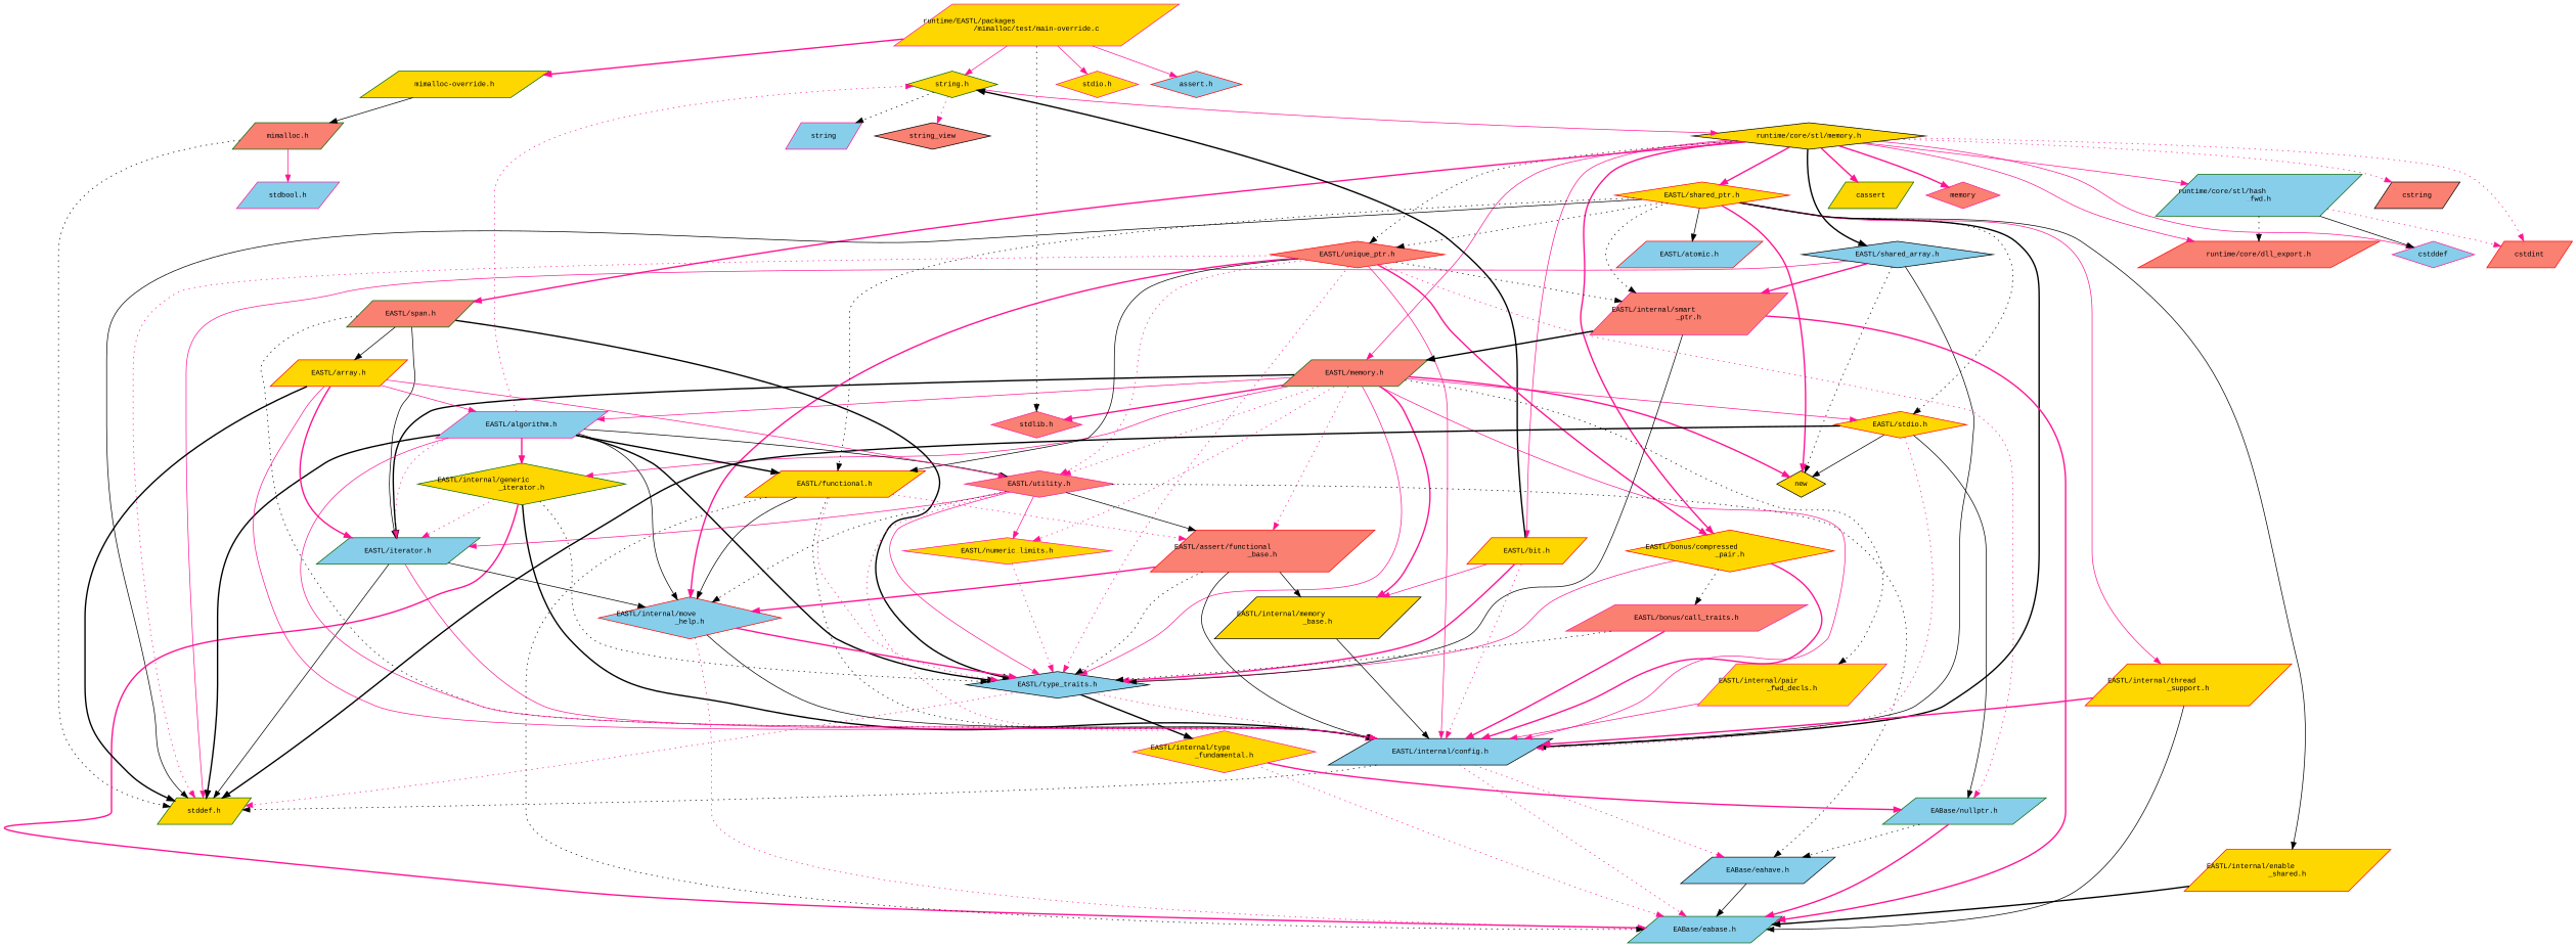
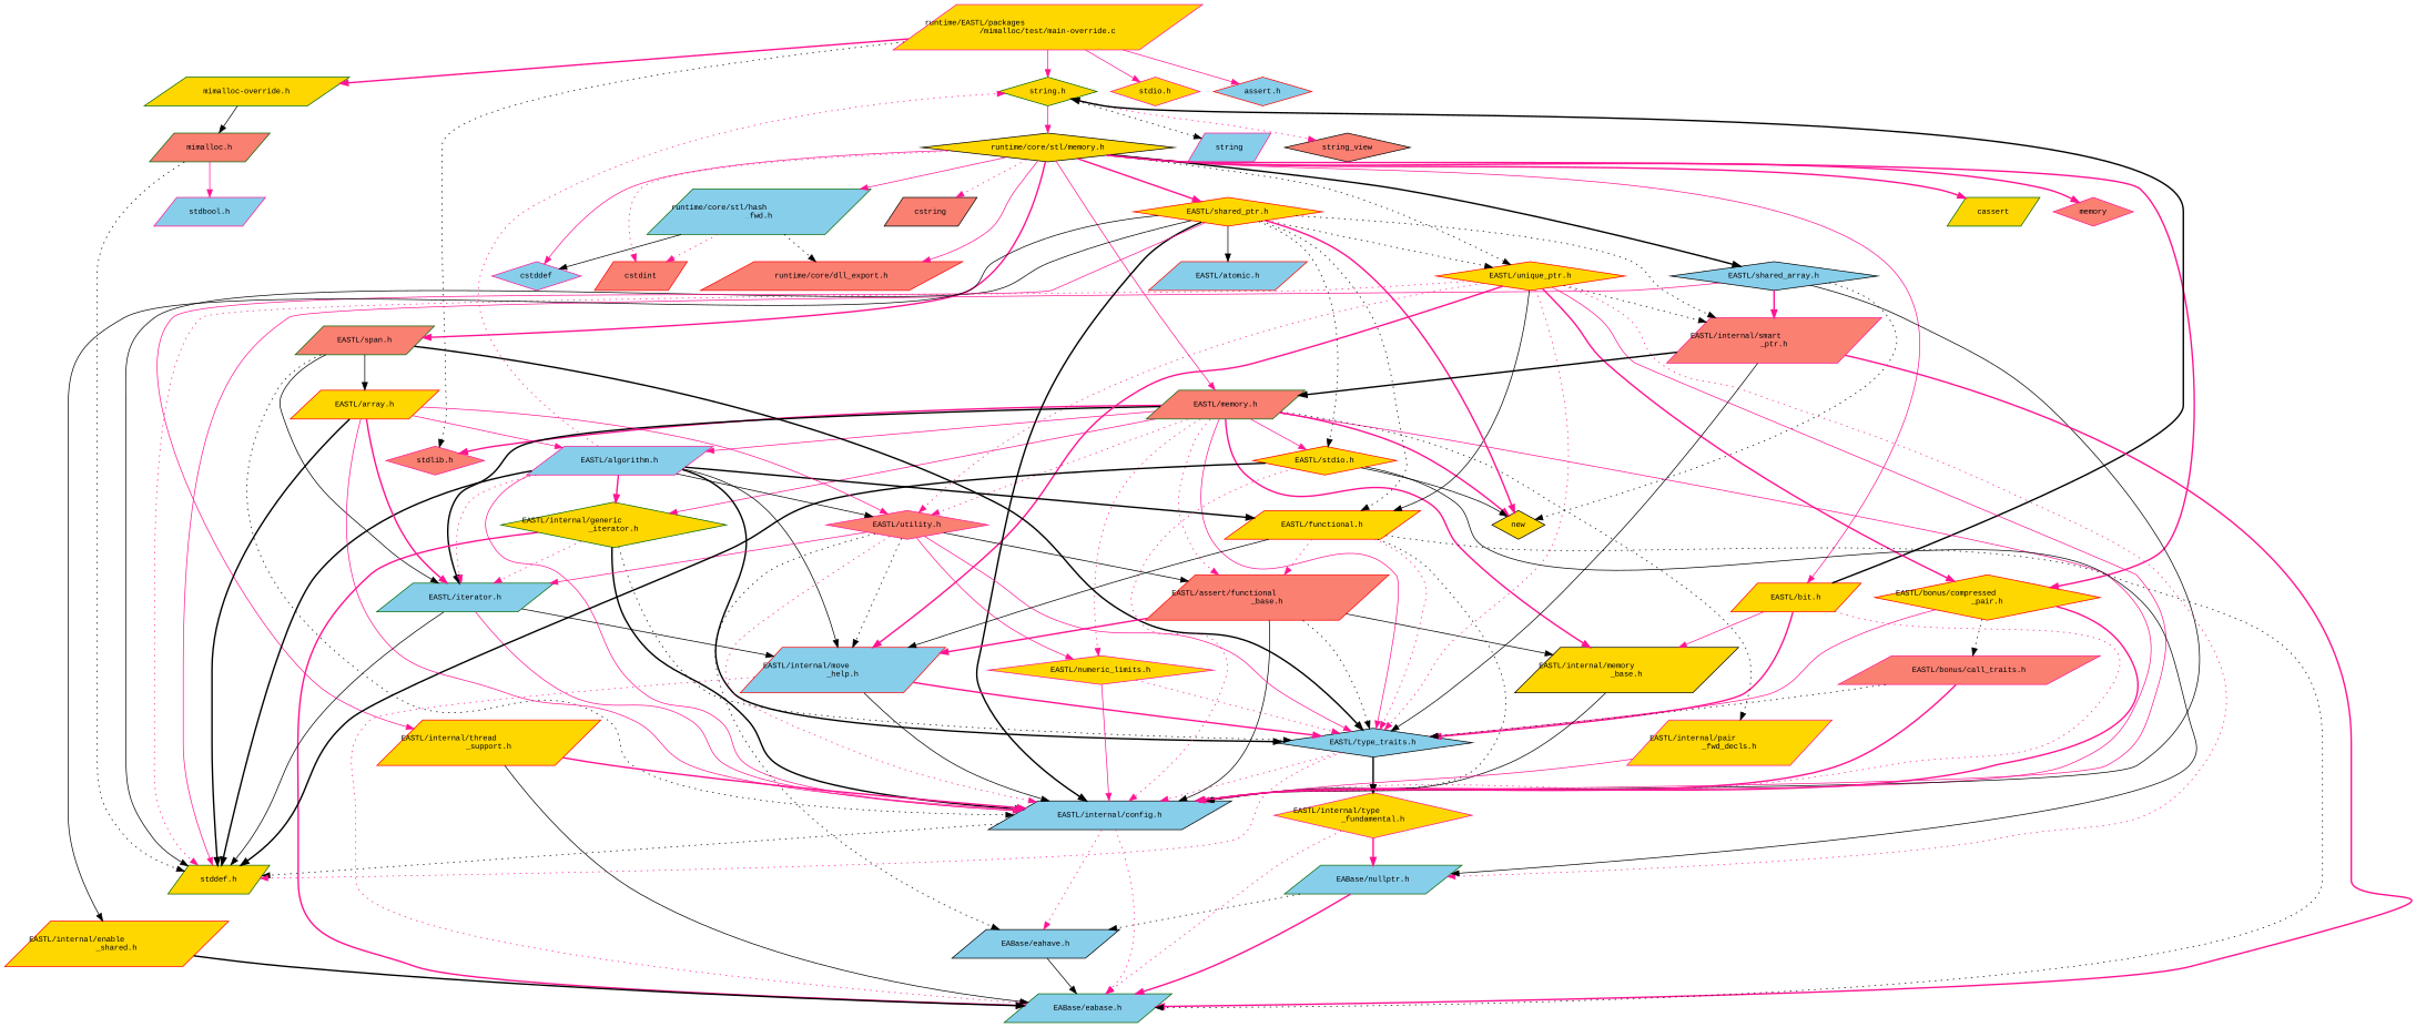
  digraph {
    fontname="Liberation Mono"
    node [color=red fillcolor=gold fontname="Liberation Mono" fontsize=10 shape=parallelogram style=filled]
    edge [color=deeppink fontname="Liberation Mono" fontsize=10 labelfontname=Helvetica labelfontsize=10 style=solid]
    n1 [color=deeppink fontcolor=black height=0.2 label="runtime/EASTL/packages\l/mimalloc/test/main-override.c" width=0.4]
    n2 [color=deeppink fillcolor=salmon height=0.2 label="stdlib.h" shape=diamond width=0.4]
    n3 [color=deeppink height=0.2 label="stdio.h" shape=diamond width=0.4]
    n4 [fillcolor=skyblue height=0.2 label="assert.h" shape=diamond width=0.4]
    n5 [color=darkgreen height=0.2 label="string.h" shape=diamond width=0.4]
    n6 [color=darkgreen height=0.2 label="mimalloc-override.h" width=0.4]
    n7 [color=deeppink fillcolor=skyblue height=0.2 label=string width=0.4]
    n8 [color=black fillcolor=salmon height=0.2 label=string_view shape=diamond width=0.4]
    n9 [color=black height=0.2 label="runtime/core/stl/memory.h" shape=diamond width=0.4]
    n10 [color=darkgreen fillcolor=salmon height=0.2 label="mimalloc.h" width=0.4]
    n11 [color=deeppink fillcolor=skyblue height=0.2 label=cstddef shape=diamond width=0.4]
    n12 [fillcolor=salmon height=0.2 label=cstdint width=0.4]
    n13 [color=darkgreen height=0.2 label=cassert width=0.4]
    n14 [color=deeppink fillcolor=salmon height=0.2 label=memory shape=diamond width=0.4]
    n15 [color=black fillcolor=salmon height=0.2 label=cstring width=0.4]
    n16 [height=0.2 label="EASTL/bit.h" width=0.4]
    n17 [color=darkgreen fillcolor=salmon height=0.2 label="EASTL/memory.h" width=0.4]
    n18 [color=black fillcolor=skyblue height=0.2 label="EASTL/shared_array.h" shape=diamond width=0.4]
-   n19 [fillcolor=salmon height=0.2 label="EASTL/unique_ptr.h" shape=diamond width=0.4]
+   n19 [height=0.2 label="EASTL/unique_ptr.h" shape=diamond width=0.4]
    n20 [height=0.2 label="EASTL/bonus/compressed\l_pair.h" shape=diamond width=0.4]
    n21 [height=0.2 label="EASTL/shared_ptr.h" shape=diamond width=0.4]
    n22 [color=darkgreen fillcolor=salmon height=0.2 label="EASTL/span.h" width=0.4]
    n23 [fillcolor=salmon height=0.2 label="runtime/core/dll_export.h" width=0.4]
    n24 [color=darkgreen fillcolor=skyblue height=0.2 label="runtime/core/stl/hash\l_fwd.h" width=0.4]
    n25 [color=black fillcolor=skyblue height=0.2 label="EASTL/internal/config.h" width=0.4]
    n26 [color=black height=0.2 label="EASTL/internal/memory\l_base.h" width=0.4]
    n27 [color=black fillcolor=skyblue height=0.2 label="EASTL/type_traits.h" shape=diamond width=0.4]
    n28 [color=darkgreen height=0.2 label="EASTL/internal/generic\l_iterator.h" shape=diamond width=0.4]
    n29 [color=darkgreen fillcolor=skyblue height=0.2 label="EASTL/iterator.h" width=0.4]
    n30 [color=deeppink height=0.2 label="EASTL/internal/pair\l_fwd_decls.h" width=0.4]
    n31 [fillcolor=salmon height=0.2 label="EASTL/assert/functional\l_base.h" width=0.4]
    n32 [color=deeppink fillcolor=skyblue height=0.2 label="EASTL/algorithm.h" width=0.4]
    n33 [color=deeppink fillcolor=salmon height=0.2 label="EASTL/utility.h" shape=diamond width=0.4]
    n34 [color=deeppink height=0.2 label="EASTL/numeric_limits.h" shape=diamond width=0.4]
    n35 [height=0.2 label="EASTL/stdio.h" shape=diamond width=0.4]
    n36 [color=black height=0.2 label=new shape=diamond width=0.4]
    n37 [color=darkgreen height=0.2 label="stddef.h" width=0.4]
    n38 [color=deeppink fillcolor=salmon height=0.2 label="EASTL/internal/smart\l_ptr.h" width=0.4]
    n39 [color=darkgreen fillcolor=skyblue height=0.2 label="EABase/nullptr.h" width=0.4]
-   n40 [fillcolor=skyblue height=0.2 label="EASTL/internal/move\l_help.h" shape=diamond width=0.4]
+   n40 [fillcolor=skyblue height=0.2 label="EASTL/internal/move\l_help.h" width=0.4]
    n41 [height=0.2 label="EASTL/functional.h" width=0.4]
    n42 [color=deeppink fillcolor=salmon height=0.2 label="EASTL/bonus/call_traits.h" width=0.4]
    n43 [height=0.2 label="EASTL/internal/thread\l_support.h" width=0.4]
    n44 [fillcolor=skyblue height=0.2 label="EASTL/atomic.h" width=0.4]
    n45 [height=0.2 label="EASTL/internal/enable\l_shared.h" width=0.4]
    n46 [height=0.2 label="EASTL/array.h" width=0.4]
    n47 [color=darkgreen fillcolor=skyblue height=0.2 label="EABase/eabase.h" width=0.4]
    n48 [color=black fillcolor=skyblue height=0.2 label="EABase/eahave.h" width=0.4]
    n49 [color=deeppink height=0.2 label="EASTL/internal/type\l_fundamental.h" shape=diamond width=0.4]
    n50 [color=deeppink fillcolor=skyblue height=0.2 label="stdbool.h" width=0.4]
    n1 -> n2 [color=black style=dotted]
    n1 -> n3
    n1 -> n4
    n1 -> n5
    n1 -> n6 [style=bold]
    n5 -> n7 [color=black style=dotted]
    n5 -> n8 [style=dotted]
    n5 -> n9
    n6 -> n10 [color=black]
    n9 -> n11
    n9 -> n12 [style=dotted]
    n9 -> n13 [style=bold]
    n9 -> n14 [style=bold]
    n9 -> n15 [style=dotted]
    n9 -> n16
    n9 -> n17
    n9 -> n18 [color=black style=bold]
    n9 -> n19 [color=black style=dotted]
    n9 -> n20 [style=bold]
    n9 -> n21 [style=bold]
    n9 -> n22 [style=bold]
    n9 -> n23
    n9 -> n24
    n10 -> n37 [color=black style=dotted]
    n10 -> n50
    n16 -> n5 [color=black style=bold]
    n16 -> n25 [style=dotted]
    n16 -> n26
    n16 -> n27 [style=bold]
    n17 -> n2 [style=bold]
    n17 -> n25
    n17 -> n26 [style=bold]
    n17 -> n27
    n17 -> n28
    n17 -> n29 [color=black style=bold]
    n17 -> n30 [color=black style=dotted]
    n17 -> n31 [style=dotted]
    n17 -> n32
    n17 -> n33 [style=dotted]
    n17 -> n34 [style=dotted]
    n17 -> n35
    n17 -> n36 [style=bold]
    n18 -> n25 [color=black]
    n18 -> n36 [color=black style=dotted]
    n18 -> n37
    n18 -> n38 [style=bold]
    n19 -> n20 [style=bold]
    n19 -> n25
    n19 -> n27 [style=dotted]
    n19 -> n33 [style=dotted]
    n19 -> n37 [style=dotted]
    n19 -> n38 [color=black style=dotted]
    n19 -> n39 [style=dotted]
    n19 -> n40 [style=bold]
    n19 -> n41 [color=black]
    n20 -> n25 [style=bold]
    n20 -> n27
    n20 -> n42 [color=black style=dotted]
    n21 -> n19 [color=black style=dotted]
    n21 -> n25 [color=black style=bold]
    n21 -> n35 [color=black style=dotted]
    n21 -> n36 [style=bold]
    n21 -> n37 [color=black]
    n21 -> n38 [color=black style=dotted]
    n21 -> n41 [color=black style=dotted]
    n21 -> n43
    n21 -> n44 [color=black]
    n21 -> n45 [color=black]
    n22 -> n25 [color=black style=dotted]
    n22 -> n27 [color=black style=bold]
    n22 -> n29 [color=black]
    n22 -> n46 [color=black]
    n24 -> n11 [color=black]
    n24 -> n12 [style=dotted]
    n24 -> n23 [color=black style=dotted]
    n25 -> n37 [color=black style=dotted]
    n25 -> n47 [style=dotted]
    n25 -> n48 [style=dotted]
    n26 -> n25 [color=black]
    n27 -> n25 [style=dotted]
    n27 -> n37 [style=dotted]
    n27 -> n49 [color=black style=bold]
    n28 -> n25 [color=black style=bold]
    n28 -> n27 [color=black style=dotted]
    n28 -> n29 [style=dotted]
    n28 -> n47 [style=bold]
    n29 -> n25
    n29 -> n37 [color=black]
    n29 -> n40 [color=black]
    n30 -> n25
    n31 -> n25 [color=black]
    n31 -> n26 [color=black]
    n31 -> n27 [color=black style=dotted]
    n31 -> n40 [style=bold]
    n32 -> n5 [style=dotted]
    n32 -> n25
    n32 -> n27 [color=black style=bold]
    n32 -> n28 [style=bold]
    n32 -> n29 [style=dotted]
    n32 -> n33 [color=black]
    n32 -> n37 [color=black style=bold]
    n32 -> n40 [color=black]
    n32 -> n41 [color=black style=bold]
    n33 -> n25 [style=dotted]
    n33 -> n27
    n33 -> n29
    n33 -> n31 [color=black]
    n33 -> n34
    n33 -> n40 [color=black style=dotted]
    n33 -> n48 [color=black style=dotted]
+   n34 -> n25
    n34 -> n27 [style=dotted]
    n35 -> n25 [style=dotted]
    n35 -> n36 [color=black]
    n35 -> n37 [color=black style=bold]
    n35 -> n39 [color=black]
    n38 -> n17 [color=black style=bold]
    n38 -> n27 [color=black]
    n38 -> n47 [style=bold]
    n39 -> n47 [style=bold]
    n39 -> n48 [color=black style=dotted]
    n40 -> n25 [color=black]
    n40 -> n27 [style=bold]
    n40 -> n47 [style=dotted]
    n41 -> n25 [color=black style=dotted]
    n41 -> n27 [style=dotted]
    n41 -> n31 [style=dotted]
    n41 -> n40 [color=black]
    n41 -> n47 [color=black style=dotted]
    n42 -> n25 [style=bold]
    n42 -> n27 [color=black style=dotted]
    n43 -> n25 [style=bold]
    n43 -> n47 [color=black]
    n45 -> n47 [color=black style=bold]
    n46 -> n25
    n46 -> n29 [style=bold]
    n46 -> n32
    n46 -> n33
    n46 -> n37 [color=black style=bold]
    n48 -> n47 [color=black]
    n49 -> n39 [style=bold]
    n49 -> n47 [style=dotted]
  }
